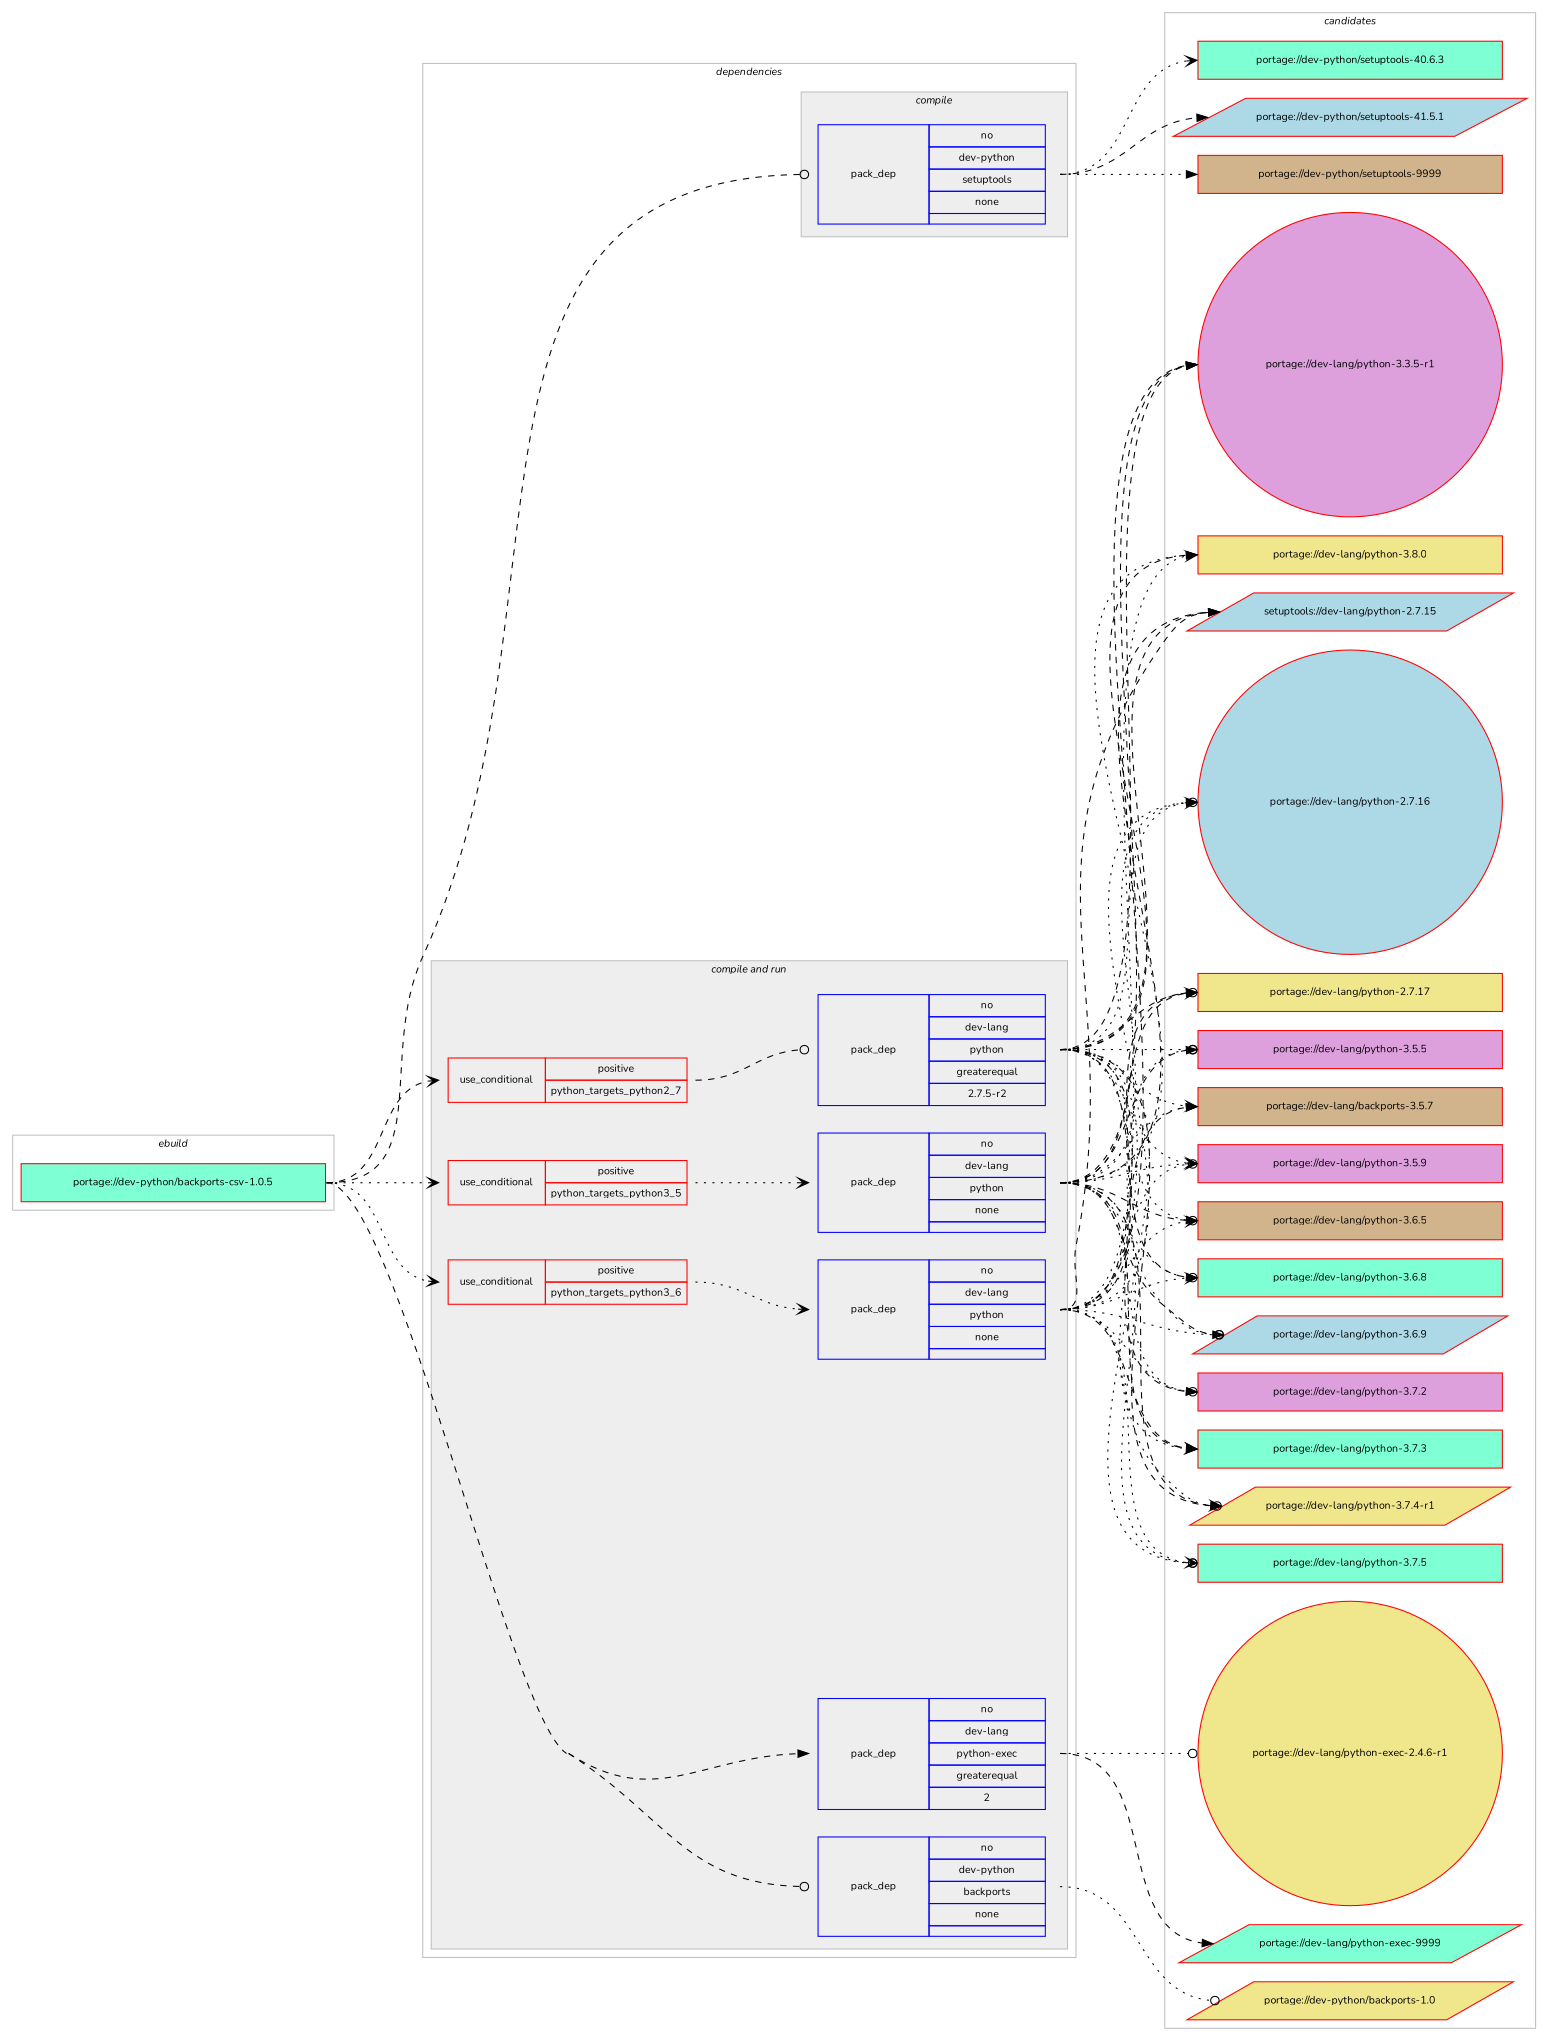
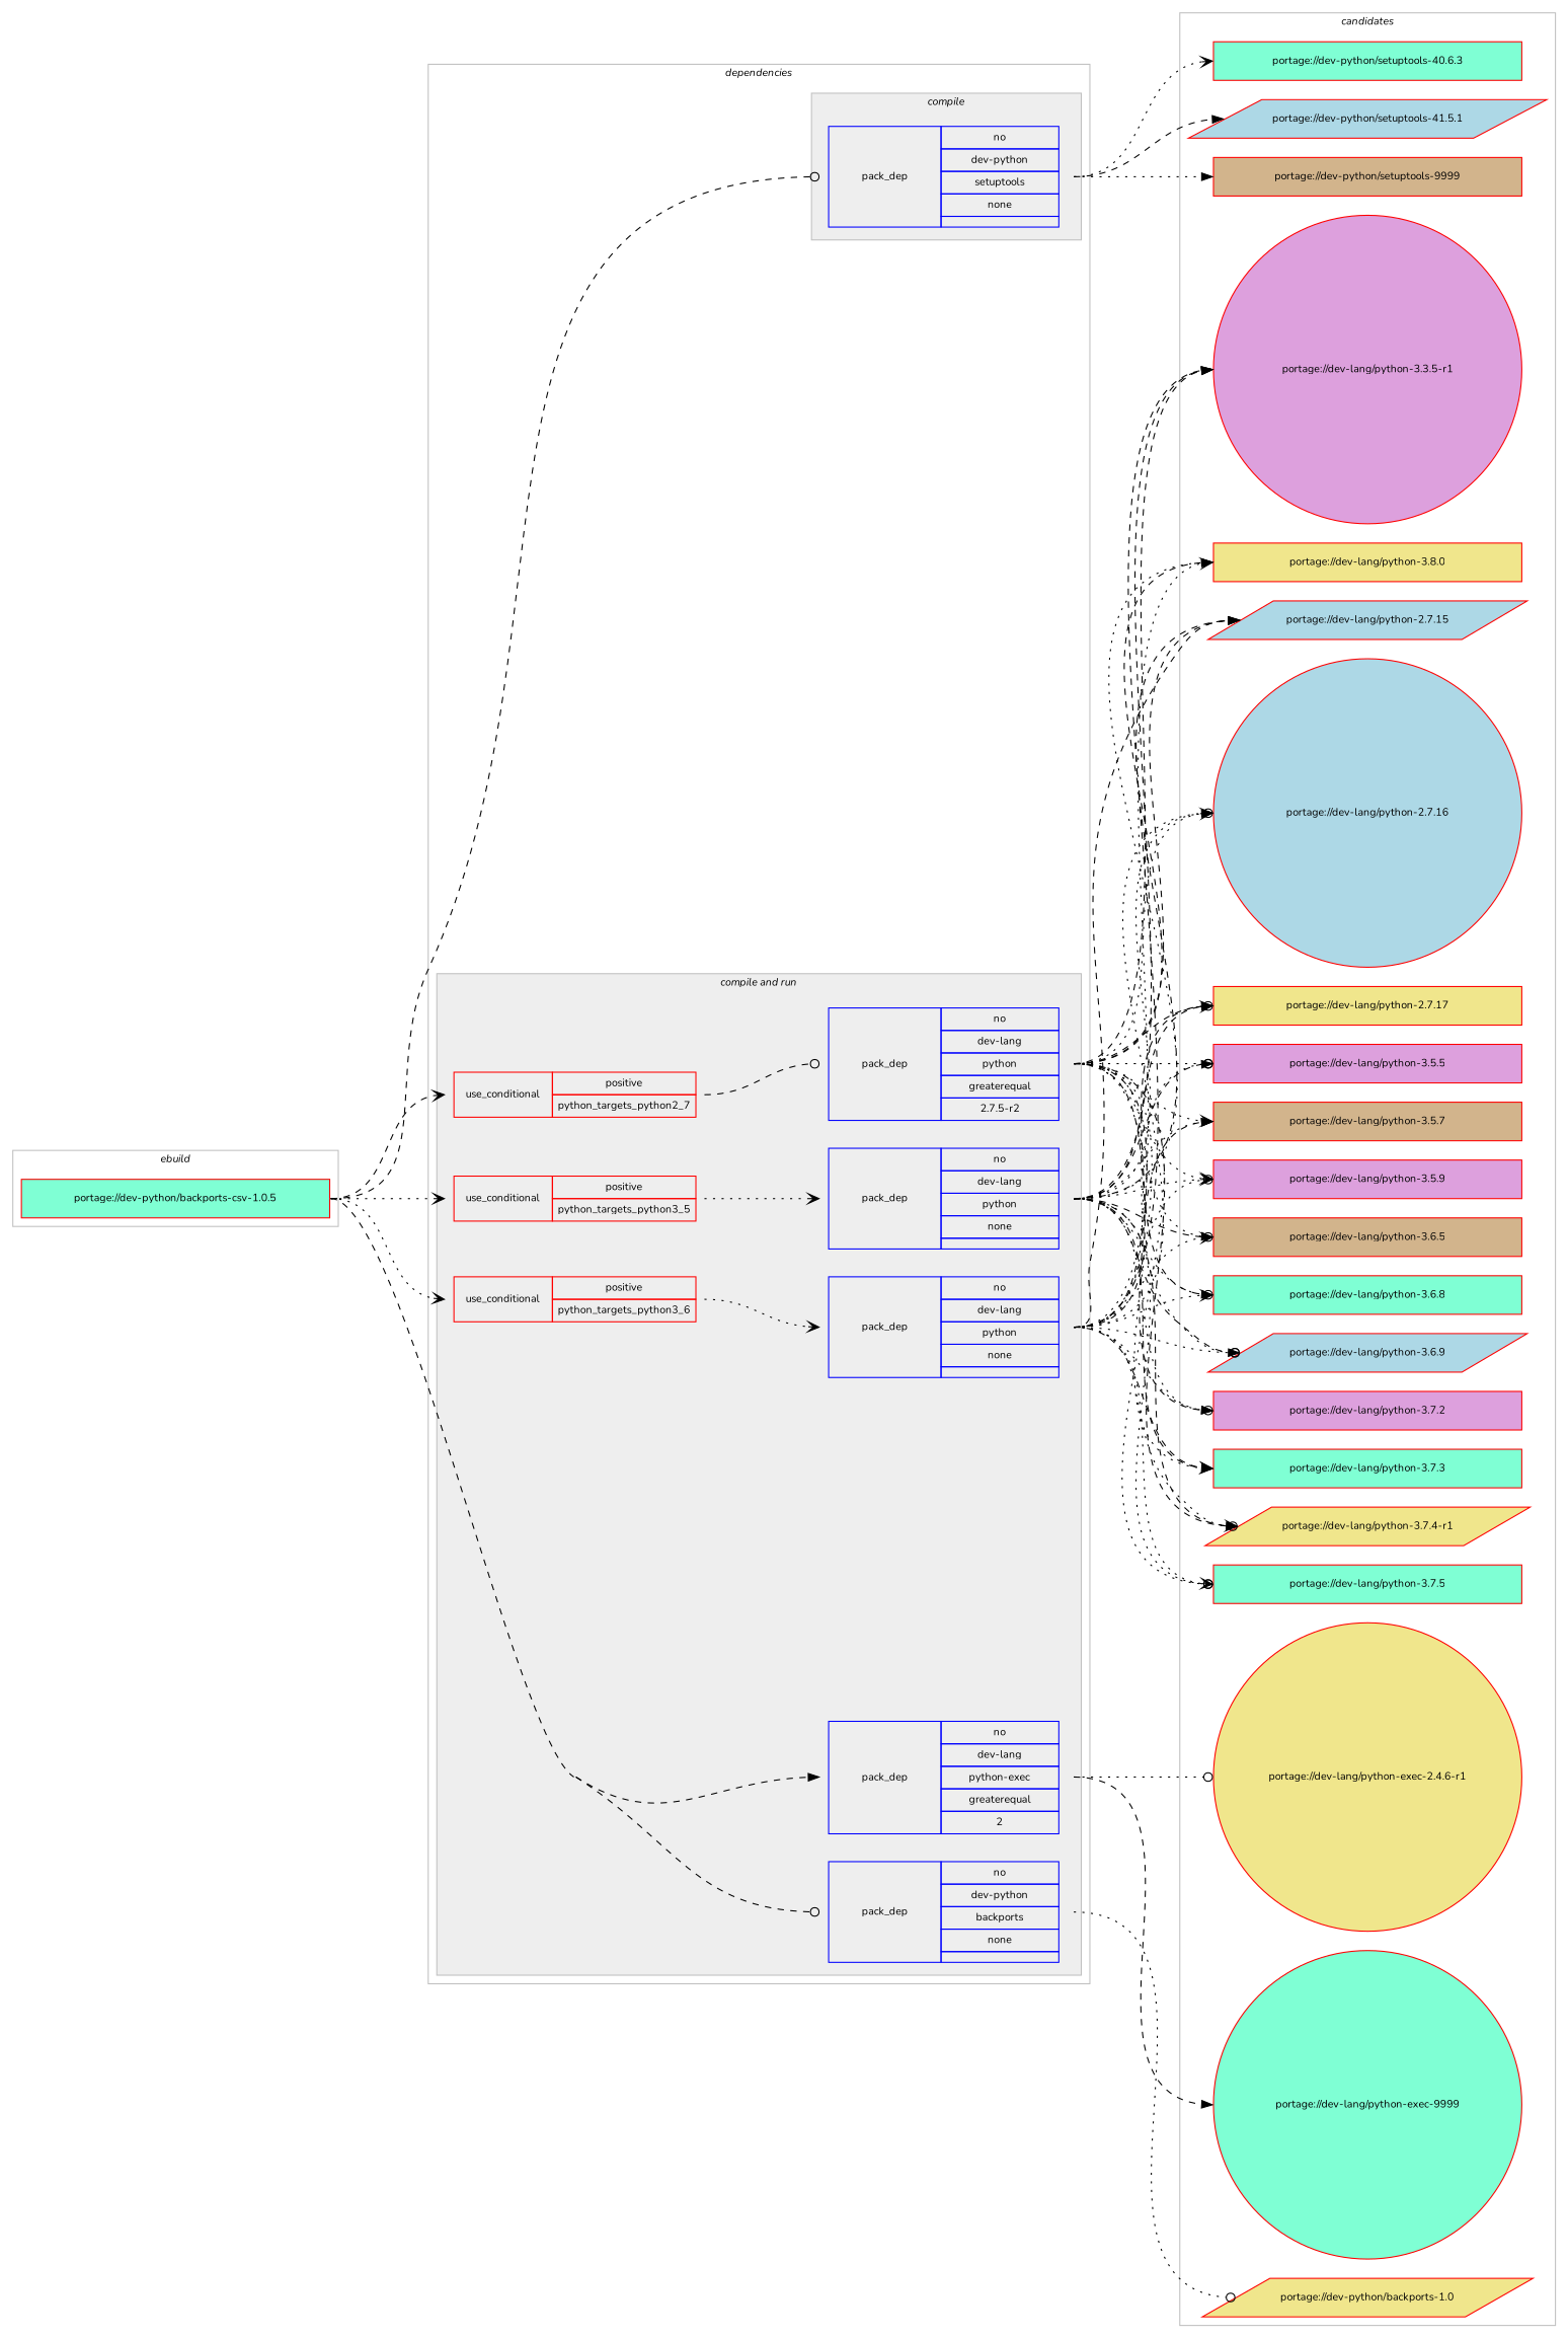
  digraph {
    compound=true
    concentrate=true
    fontname=Nunito
    fontsize=10
    newrank=true
    rankdir=LR
    ranksep=1.5
    node [color=red fontname=Nunito fontsize=10 shape=box style=filled]
    edge [arrowhead=normal fontname=Nunito headport=w style=dotted tailport=e weight=100]
    n1 [fillcolor=aquamarine label="portage://dev-python/backports-csv-1.0.5" width=4]
    n2 [color=blue label=<<TABLE BORDER="0" CELLBORDER="1" CELLSPACING="0" CELLPADDING="4" WIDTH="220"><TR><TD ROWSPAN="6" CELLPADDING="30">pack_dep</TD></TR><TR><TD WIDTH="110">no</TD></TR><TR><TD>dev-python</TD></TR><TR><TD>setuptools</TD></TR><TR><TD>none</TD></TR><TR><TD></TD></TR></TABLE>> shape=none style=""]
    n3 [color=blue label=<<TABLE BORDER="0" CELLBORDER="1" CELLSPACING="0" CELLPADDING="4" WIDTH="220"><TR><TD ROWSPAN="6" CELLPADDING="30">pack_dep</TD></TR><TR><TD WIDTH="110">no</TD></TR><TR><TD>dev-lang</TD></TR><TR><TD>python</TD></TR><TR><TD>greaterequal</TD></TR><TR><TD>2.7.5-r2</TD></TR></TABLE>> shape=none style=""]
    n4 [label=<<TABLE BORDER="0" CELLBORDER="1" CELLSPACING="0" CELLPADDING="4"><TR><TD ROWSPAN="3" CELLPADDING="10">use_conditional</TD></TR><TR><TD>positive</TD></TR><TR><TD>python_targets_python2_7</TD></TR></TABLE>> shape=none style=""]
    n5 [color=blue label=<<TABLE BORDER="0" CELLBORDER="1" CELLSPACING="0" CELLPADDING="4" WIDTH="220"><TR><TD ROWSPAN="6" CELLPADDING="30">pack_dep</TD></TR><TR><TD WIDTH="110">no</TD></TR><TR><TD>dev-lang</TD></TR><TR><TD>python</TD></TR><TR><TD>none</TD></TR><TR><TD></TD></TR></TABLE>> shape=none style=""]
    n6 [label=<<TABLE BORDER="0" CELLBORDER="1" CELLSPACING="0" CELLPADDING="4"><TR><TD ROWSPAN="3" CELLPADDING="10">use_conditional</TD></TR><TR><TD>positive</TD></TR><TR><TD>python_targets_python3_5</TD></TR></TABLE>> shape=none style=""]
    n7 [color=blue label=<<TABLE BORDER="0" CELLBORDER="1" CELLSPACING="0" CELLPADDING="4" WIDTH="220"><TR><TD ROWSPAN="6" CELLPADDING="30">pack_dep</TD></TR><TR><TD WIDTH="110">no</TD></TR><TR><TD>dev-lang</TD></TR><TR><TD>python</TD></TR><TR><TD>none</TD></TR><TR><TD></TD></TR></TABLE>> shape=none style=""]
    n8 [label=<<TABLE BORDER="0" CELLBORDER="1" CELLSPACING="0" CELLPADDING="4"><TR><TD ROWSPAN="3" CELLPADDING="10">use_conditional</TD></TR><TR><TD>positive</TD></TR><TR><TD>python_targets_python3_6</TD></TR></TABLE>> shape=none style=""]
    n9 [color=blue label=<<TABLE BORDER="0" CELLBORDER="1" CELLSPACING="0" CELLPADDING="4" WIDTH="220"><TR><TD ROWSPAN="6" CELLPADDING="30">pack_dep</TD></TR><TR><TD WIDTH="110">no</TD></TR><TR><TD>dev-lang</TD></TR><TR><TD>python-exec</TD></TR><TR><TD>greaterequal</TD></TR><TR><TD>2</TD></TR></TABLE>> shape=none style=""]
    n10 [color=blue label=<<TABLE BORDER="0" CELLBORDER="1" CELLSPACING="0" CELLPADDING="4" WIDTH="220"><TR><TD ROWSPAN="6" CELLPADDING="30">pack_dep</TD></TR><TR><TD WIDTH="110">no</TD></TR><TR><TD>dev-python</TD></TR><TR><TD>backports</TD></TR><TR><TD>none</TD></TR><TR><TD></TD></TR></TABLE>> shape=none style=""]
    n11 [fillcolor=aquamarine label="portage://dev-python/setuptools-40.6.3" width=4]
    n12 [fillcolor=lightblue label="portage://dev-python/setuptools-41.5.1" shape=parallelogram width=4]
    n13 [fillcolor=tan label="portage://dev-python/setuptools-9999" width=4]
-   n14 [fillcolor=lightblue label="setuptools://dev-lang/python-2.7.15" shape=parallelogram width=4]
+   n14 [fillcolor=lightblue label="portage://dev-lang/python-2.7.15" shape=parallelogram width=4]
    n15 [fillcolor=lightblue label="portage://dev-lang/python-2.7.16" shape=circle width=4]
    n16 [fillcolor=khaki label="portage://dev-lang/python-2.7.17" width=4]
    n17 [fillcolor=plum label="portage://dev-lang/python-3.5.5" width=4]
-   n18 [fillcolor=tan label="portage://dev-lang/backports-3.5.7" width=4]
+   n18 [fillcolor=tan label="portage://dev-lang/python-3.5.7" width=4]
    n19 [fillcolor=plum label="portage://dev-lang/python-3.5.9" width=4]
    n20 [fillcolor=tan label="portage://dev-lang/python-3.6.5" width=4]
    n21 [fillcolor=aquamarine label="portage://dev-lang/python-3.6.8" width=4]
    n22 [fillcolor=lightblue label="portage://dev-lang/python-3.6.9" shape=parallelogram width=4]
    n23 [fillcolor=plum label="portage://dev-lang/python-3.7.2" width=4]
    n24 [fillcolor=aquamarine label="portage://dev-lang/python-3.7.3" width=4]
    n25 [fillcolor=khaki label="portage://dev-lang/python-3.7.4-r1" shape=parallelogram width=4]
    n26 [fillcolor=aquamarine label="portage://dev-lang/python-3.7.5" width=4]
    n27 [fillcolor=plum label="portage://dev-lang/python-3.3.5-r1" shape=circle width=4]
    n28 [fillcolor=khaki label="portage://dev-lang/python-3.8.0" width=4]
    n29 [fillcolor=khaki label="portage://dev-lang/python-exec-2.4.6-r1" shape=circle width=4]
-   n30 [fillcolor=aquamarine label="portage://dev-lang/python-exec-9999" shape=parallelogram width=4]
+   n30 [fillcolor=aquamarine label="portage://dev-lang/python-exec-9999" shape=circle width=4]
    n31 [fillcolor=khaki label="portage://dev-python/backports-1.0" shape=parallelogram width=4]
    subgraph cluster_1 {
      color=gray
      label=<<i>dependencies</i>>
      subgraph cluster_2 {
        color=gray
        fillcolor="#eeeeee"
        label=<<i>compile</i>>
        style=filled
        subgraph sub_3 {
          color=gray
          fillcolor="#eeeeee"
          label=<<i>compile</i>>
          style=filled
          n2
        }
      }
      subgraph cluster_4 {
        color=gray
        fillcolor="#eeeeee"
        label=<<i>compile and run</i>>
        style=filled
        subgraph sub_5 {
          color=gray
          fillcolor="#eeeeee"
          label=<<i>compile and run</i>>
          style=filled
          n4
          subgraph sub_6 {
            color=gray
            fillcolor="#eeeeee"
            label=<<i>compile and run</i>>
            style=filled
            n3
          }
        }
        subgraph sub_7 {
          color=gray
          fillcolor="#eeeeee"
          label=<<i>compile and run</i>>
          style=filled
          n6
          subgraph sub_8 {
            color=gray
            fillcolor="#eeeeee"
            label=<<i>compile and run</i>>
            style=filled
            n5
          }
        }
        subgraph sub_9 {
          color=gray
          fillcolor="#eeeeee"
          label=<<i>compile and run</i>>
          style=filled
          n8
          subgraph sub_10 {
            color=gray
            fillcolor="#eeeeee"
            label=<<i>compile and run</i>>
            style=filled
            n7
          }
        }
        subgraph sub_11 {
          color=gray
          fillcolor="#eeeeee"
          label=<<i>compile and run</i>>
          style=filled
          n9
        }
        subgraph sub_12 {
          color=gray
          fillcolor="#eeeeee"
          label=<<i>compile and run</i>>
          style=filled
          n10
        }
      }
      subgraph cluster_13 {
        color=gray
        fillcolor="#eeeeee"
        label=<<i>run</i>>
        style=filled
      }
    }
    subgraph cluster_14 {
      color=gray
      label=<<i>ebuild</i>>
      rank=same
      n1
    }
    subgraph cluster_15 {
      color=gray
      label=<<i>candidates</i>>
      rank=same
      subgraph sub_16 {
        color=black
        label=<<i>candidates</i>>
        nodesep=1
        rank=same
        n11
        n12
        n13
      }
      subgraph sub_17 {
        color=black
        label=<<i>candidates</i>>
        nodesep=1
        rank=same
        n14
        n15
        n16
        n17
        n18
        n19
        n20
        n21
        n22
        n23
        n24
        n25
        n26
        n27
        n28
      }
      subgraph sub_18 {
        color=black
        label=<<i>candidates</i>>
        nodesep=1
        rank=same
        n14
        n15
        n16
        n17
        n18
        n19
        n20
        n21
        n22
        n23
        n24
        n25
        n26
        n27
        n28
      }
      subgraph sub_19 {
        color=black
        label=<<i>candidates</i>>
        nodesep=1
        rank=same
        n14
        n15
        n16
        n17
        n18
        n19
        n20
        n21
        n22
        n23
        n24
        n25
        n26
        n27
        n28
      }
      subgraph sub_20 {
        color=black
        label=<<i>candidates</i>>
        nodesep=1
        rank=same
        n29
        n30
      }
      subgraph sub_21 {
        color=black
        label=<<i>candidates</i>>
        nodesep=1
        rank=same
        n31
      }
    }
    n1 -> n2 [arrowhead=odot style=dashed weight=20]
    n1 -> n4 [arrowhead=vee style=dashed weight=20]
    n1 -> n6 [arrowhead=vee weight=20]
    n1 -> n8 [arrowhead=vee weight=20]
    n1 -> n9 [style=dashed weight=20]
    n1 -> n10 [arrowhead=odot style=dashed weight=20]
    n2 -> n11 [arrowhead=vee]
    n2 -> n12 [style=dashed]
    n2 -> n13
    n3 -> n14 [style=dashed]
    n3 -> n15 [arrowhead=vee]
    n3 -> n16 [style=dashed]
    n3 -> n17 [arrowhead=odot]
    n3 -> n18 [arrowhead=vee]
    n3 -> n19 [arrowhead=vee]
    n3 -> n20
    n3 -> n21 [arrowhead=odot style=dashed]
    n3 -> n22 [arrowhead=odot]
    n3 -> n23 [style=dashed]
    n3 -> n24 [arrowhead=vee]
    n3 -> n25 [arrowhead=odot style=dashed]
    n3 -> n26 [arrowhead=odot]
    n3 -> n27 [style=dashed]
    n3 -> n28 [style=dashed]
    n4 -> n3 [arrowhead=odot style=dashed weight=20]
    n5 -> n14 [style=dashed]
    n5 -> n15 [arrowhead=odot]
    n5 -> n16 [arrowhead=vee style=dashed]
    n5 -> n17 [arrowhead=odot style=dashed]
    n5 -> n18
    n5 -> n19 [arrowhead=vee]
    n5 -> n20 [arrowhead=odot style=dashed]
    n5 -> n21
    n5 -> n22 [arrowhead=odot style=dashed]
    n5 -> n23 [arrowhead=odot]
    n5 -> n24 [style=dashed]
    n5 -> n25 [style=dashed]
    n5 -> n26 [arrowhead=odot]
    n5 -> n27 [style=dashed]
    n5 -> n28
    n6 -> n5 [arrowhead=vee weight=20]
    n7 -> n14 [style=dashed]
    n7 -> n15
    n7 -> n16 [arrowhead=odot style=dashed]
    n7 -> n17
    n7 -> n18 [style=dashed]
    n7 -> n19 [arrowhead=odot]
    n7 -> n20 [arrowhead=vee]
    n7 -> n21 [arrowhead=vee]
    n7 -> n22
    n7 -> n23
    n7 -> n24 [arrowhead=vee style=dashed]
    n7 -> n25 [arrowhead=vee]
    n7 -> n26 [arrowhead=vee]
    n7 -> n27 [style=dashed]
    n7 -> n28 [arrowhead=vee]
    n8 -> n7 [arrowhead=vee weight=20]
    n9 -> n29 [arrowhead=odot]
    n9 -> n30 [style=dashed]
    n10 -> n31 [arrowhead=odot]
  }
